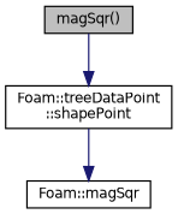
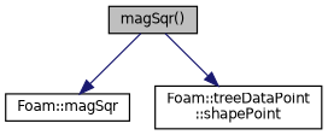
  digraph {
    rankdir=TB
    node [color=black fontname=Helvetica fontsize=10 shape=record]
    edge [color=midnightblue fontname=Helvetica fontsize=10 labelfontname=Helvetica labelfontsize=10 style=solid]
    n1 [fillcolor=grey75 fontcolor=black height=0.2 label="magSqr()" style=filled width=0.4]
    n2 [height=0.2 label="Foam::magSqr" width=0.4]
    n3 [height=0.2 label="Foam::treeDataPoint\l::shapePoint" width=0.4]
-   n3 -> n2
+   n1 -> n2
    n1 -> n3
  }
